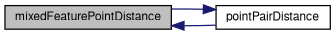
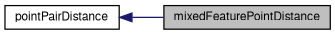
  digraph {
    rankdir=LR
    node [color=black fontname=FreeSans fontsize=10 shape=record]
    edge [color=midnightblue dir=back fontname=FreeSans fontsize=10 labelfontname=FreeSans labelfontsize=10 style=solid]
    n1 [fillcolor=grey75 fontcolor=black height=0.2 label=mixedFeaturePointDistance style=filled width=0.4]
    n2 [height=0.2 label=pointPairDistance width=0.4]
-   n1 -> n2
    n2 -> n1
  }
